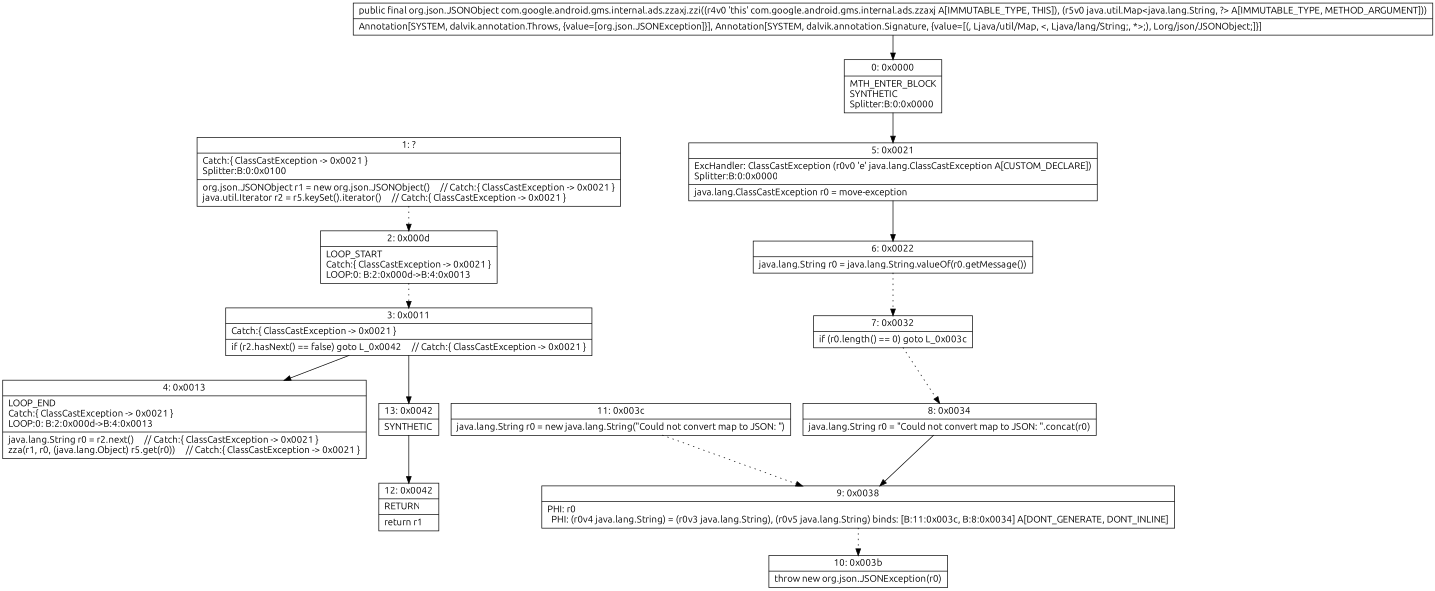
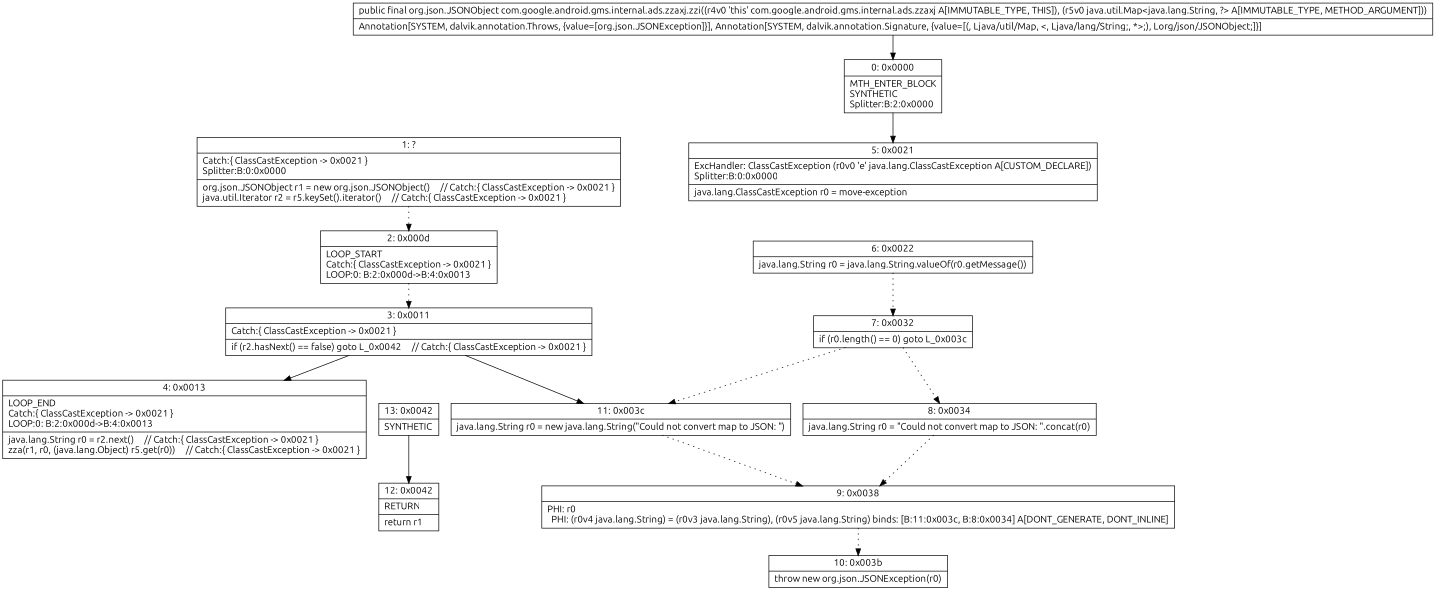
  digraph {
    fontname=Ubuntu
    node [fontname=Ubuntu shape=record]
    edge [fontname=Ubuntu style=dotted]
-   n1 [label="{0\:\ 0x0000|MTH_ENTER_BLOCK\lSYNTHETIC\lSplitter:B:0:0x0000\l}"]
+   n1 [label="{0\:\ 0x0000|MTH_ENTER_BLOCK\lSYNTHETIC\lSplitter:B:2:0x0000\l}"]
    n2 [label="{5\:\ 0x0021|ExcHandler: ClassCastException (r0v0 'e' java.lang.ClassCastException A[CUSTOM_DECLARE])\lSplitter:B:0:0x0000\l|java.lang.ClassCastException r0 = move\-exception\l}"]
-   n3 [label="{1\:\ ?|Catch:\{ ClassCastException \-\> 0x0021 \}\lSplitter:B:0:0x0100\l|org.json.JSONObject r1 = new org.json.JSONObject()     \/\/ Catch:\{ ClassCastException \-\> 0x0021 \}\ljava.util.Iterator r2 = r5.keySet().iterator()     \/\/ Catch:\{ ClassCastException \-\> 0x0021 \}\l}"]
+   n3 [label="{1\:\ ?|Catch:\{ ClassCastException \-\> 0x0021 \}\lSplitter:B:0:0x0000\l|org.json.JSONObject r1 = new org.json.JSONObject()     \/\/ Catch:\{ ClassCastException \-\> 0x0021 \}\ljava.util.Iterator r2 = r5.keySet().iterator()     \/\/ Catch:\{ ClassCastException \-\> 0x0021 \}\l}"]
    n4 [label="{2\:\ 0x000d|LOOP_START\lCatch:\{ ClassCastException \-\> 0x0021 \}\lLOOP:0: B:2:0x000d\-\>B:4:0x0013\l}"]
    n5 [label="{6\:\ 0x0022|java.lang.String r0 = java.lang.String.valueOf(r0.getMessage())\l}"]
    n6 [label="{3\:\ 0x0011|Catch:\{ ClassCastException \-\> 0x0021 \}\l|if (r2.hasNext() == false) goto L_0x0042     \/\/ Catch:\{ ClassCastException \-\> 0x0021 \}\l}"]
    n7 [label="{4\:\ 0x0013|LOOP_END\lCatch:\{ ClassCastException \-\> 0x0021 \}\lLOOP:0: B:2:0x000d\-\>B:4:0x0013\l|java.lang.String r0 = r2.next()     \/\/ Catch:\{ ClassCastException \-\> 0x0021 \}\lzza(r1, r0, (java.lang.Object) r5.get(r0))     \/\/ Catch:\{ ClassCastException \-\> 0x0021 \}\l}"]
    n8 [label="{13\:\ 0x0042|SYNTHETIC\l}"]
    n9 [label="{12\:\ 0x0042|RETURN\l|return r1\l}"]
    n10 [label="{7\:\ 0x0032|if (r0.length() == 0) goto L_0x003c\l}"]
    n11 [label="{8\:\ 0x0034|java.lang.String r0 = \"Could not convert map to JSON: \".concat(r0)\l}"]
    n12 [label="{11\:\ 0x003c|java.lang.String r0 = new java.lang.String(\"Could not convert map to JSON: \")\l}"]
    n13 [label="{9\:\ 0x0038|PHI: r0 \l  PHI: (r0v4 java.lang.String) = (r0v3 java.lang.String), (r0v5 java.lang.String) binds: [B:11:0x003c, B:8:0x0034] A[DONT_GENERATE, DONT_INLINE]\l}"]
    n14 [label="{10\:\ 0x003b|throw new org.json.JSONException(r0)\l}"]
    n15 [label="{public final org.json.JSONObject com.google.android.gms.internal.ads.zzaxj.zzi((r4v0 'this' com.google.android.gms.internal.ads.zzaxj A[IMMUTABLE_TYPE, THIS]), (r5v0 java.util.Map\<java.lang.String, ?\> A[IMMUTABLE_TYPE, METHOD_ARGUMENT]))  | Annotation[SYSTEM, dalvik.annotation.Throws, \{value=[org.json.JSONException]\}], Annotation[SYSTEM, dalvik.annotation.Signature, \{value=[(, Ljava\/util\/Map, \<, Ljava\/lang\/String;, *\>;), Lorg\/json\/JSONObject;]\}]\l}"]
    n1 -> n2 [style=solid]
-   n2 -> n5 [style=solid]
    n3 -> n4
    n4 -> n6
    n5 -> n10
    n6 -> n7 [style=solid]
-   n6 -> n8 [style=solid]
+   n6 -> n12 [style=solid]
    n8 -> n9 [style=solid]
    n10 -> n11
-   n11 -> n13 [style=solid]
+   n10 -> n12
+   n11 -> n13
    n12 -> n13
    n13 -> n14
    n15 -> n1 [style=solid]
  }
